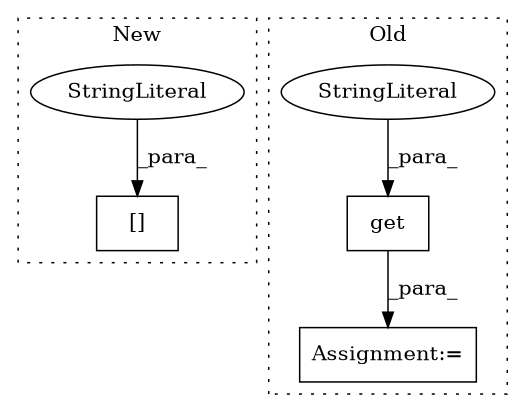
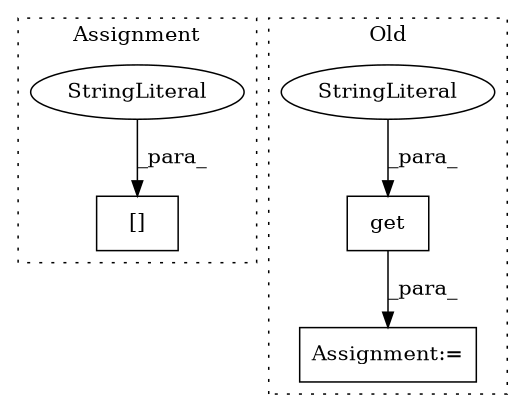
  digraph {
    node [a=45 shape=box]
    n1 [a=2 l="12,1" label="[]" s="9967,9998"]
    n2 [l=19 label=StringLiteral s=9979 shape=ellipse]
    n3 [a=32 l="4,1" label=get s="9960,9978"]
    n4 [l=14 label=StringLiteral s=9964 shape=ellipse]
    n5 [a=7 l=1 label="Assignment:=" s=9945]
    subgraph cluster_1 {
-     label=New
+     label=Assignment
      style=dotted
      n1
      n2
    }
    subgraph cluster_2 {
      label=Old
      style=dotted
      n3
      n4
      n5
    }
    n2 -> n1 [label=_para_]
    n3 -> n5 [label=_para_]
    n4 -> n3 [label=_para_]
  }
